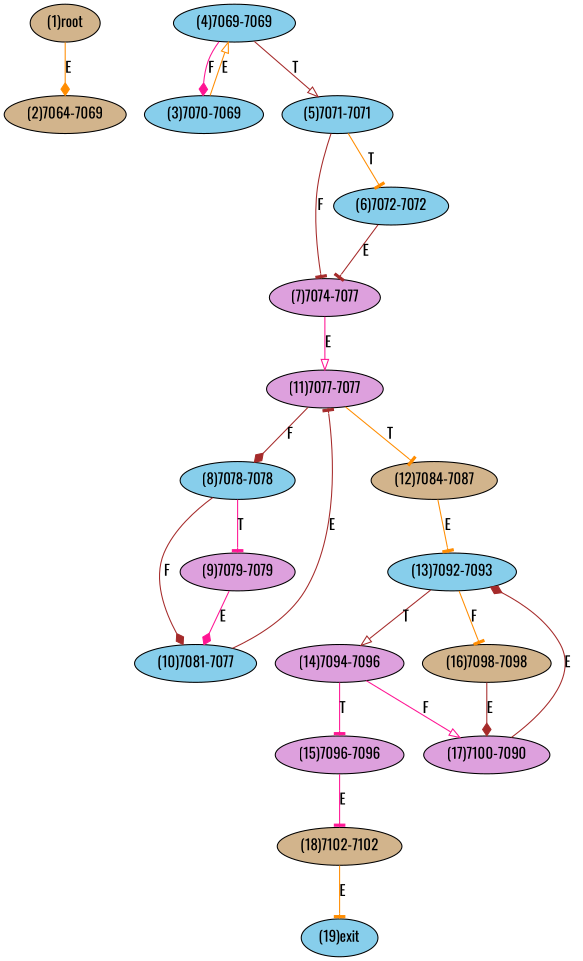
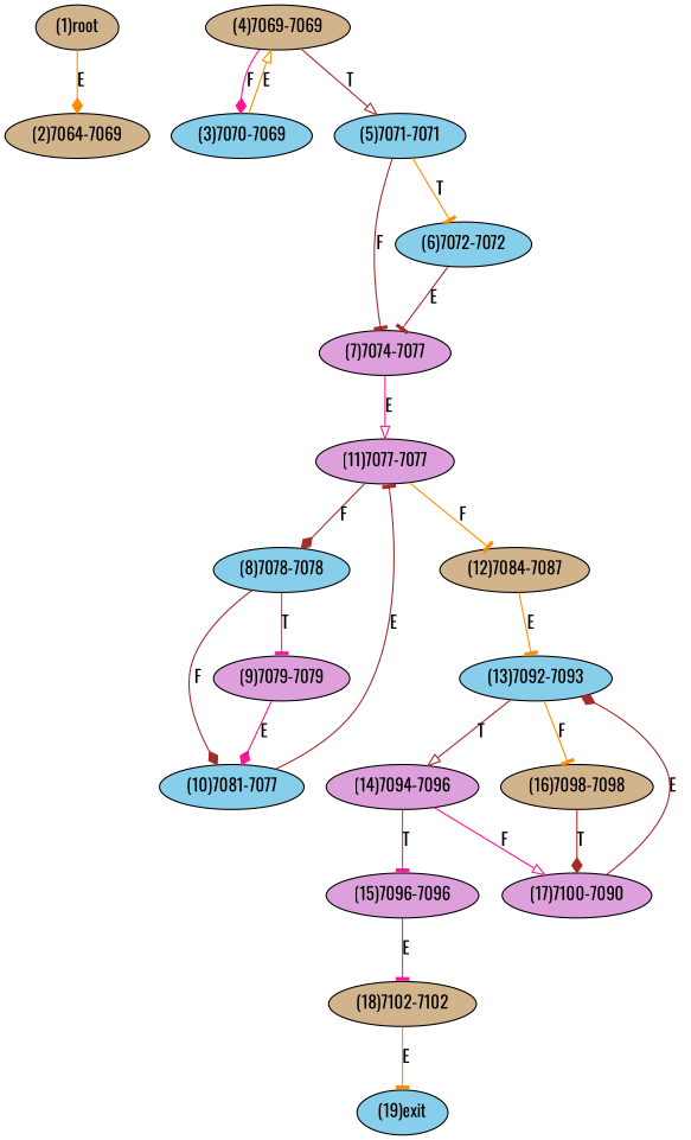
  digraph {
    fontname=Oswald
    node [fillcolor=skyblue fontname=Oswald style=filled]
    edge [arrowhead=tee color=brown fontname=Oswald]
    n1 [fillcolor=tan label="(1)root"]
    n2 [fillcolor=tan label="(2)7064-7069"]
-   n3 [label="(4)7069-7069"]
+   n3 [fillcolor=tan label="(4)7069-7069"]
    n4 [label="(3)7070-7069"]
    n5 [label="(5)7071-7071"]
    n6 [label="(6)7072-7072"]
    n7 [fillcolor=plum label="(7)7074-7077"]
    n8 [fillcolor=plum label="(11)7077-7077"]
    n9 [label="(8)7078-7078"]
    n10 [fillcolor=tan label="(12)7084-7087"]
    n11 [fillcolor=plum label="(9)7079-7079"]
    n12 [label="(10)7081-7077"]
    n13 [label="(13)7092-7093"]
    n14 [fillcolor=plum label="(14)7094-7096"]
    n15 [fillcolor=tan label="(16)7098-7098"]
    n16 [fillcolor=plum label="(15)7096-7096"]
    n17 [fillcolor=plum label="(17)7100-7090"]
    n18 [fillcolor=tan label="(18)7102-7102"]
    n19 [label="(19)exit"]
    n1 -> n2 [arrowhead=diamond color=darkorange label=E]
    n3 -> n4 [arrowhead=diamond color=deeppink label=F]
    n3 -> n5 [arrowhead=onormal label=T]
    n4 -> n3 [arrowhead=onormal color=darkorange label=E]
    n5 -> n6 [color=darkorange label=T]
    n5 -> n7 [label=F]
    n6 -> n7 [label=E]
    n7 -> n8 [arrowhead=onormal color=deeppink label=E]
    n8 -> n9 [arrowhead=diamond label=F]
-   n8 -> n10 [color=darkorange label=T]
+   n8 -> n10 [color=darkorange label=F]
    n9 -> n11 [color=deeppink label=T]
    n9 -> n12 [arrowhead=diamond label=F]
    n10 -> n13 [color=darkorange label=E]
    n11 -> n12 [arrowhead=diamond color=deeppink label=E]
    n12 -> n8 [label=E]
    n13 -> n14 [arrowhead=onormal label=T]
    n13 -> n15 [color=darkorange label=F]
    n14 -> n16 [color=deeppink label=T]
    n14 -> n17 [arrowhead=onormal color=deeppink label=F]
-   n15 -> n17 [arrowhead=diamond label=E]
+   n15 -> n17 [arrowhead=diamond label=T]
    n16 -> n18 [color=deeppink label=E]
    n17 -> n13 [arrowhead=diamond label=E]
    n18 -> n19 [color=darkorange label=E]
  }
